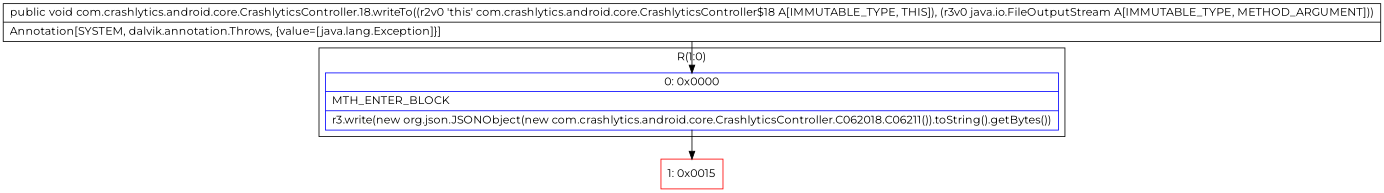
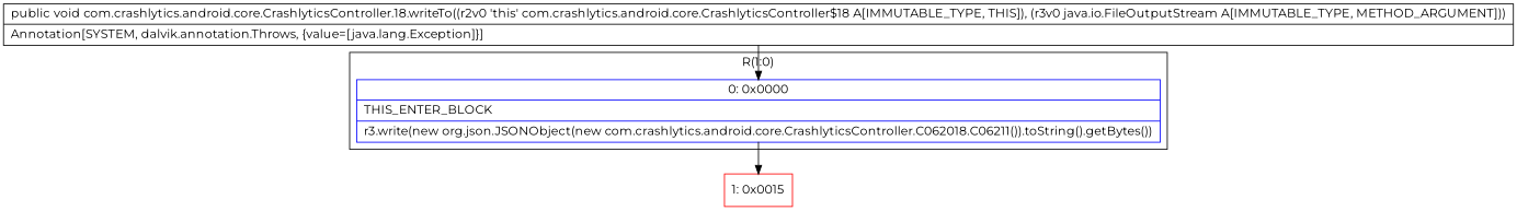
  digraph {
    fontname=Montserrat
    node [shape=record fontname=Montserrat]
    edge [fontname=Montserrat]
-   n1 [color=blue label="{0\:\ 0x0000|MTH_ENTER_BLOCK\l|r3.write(new org.json.JSONObject(new com.crashlytics.android.core.CrashlyticsController.C062018.C06211()).toString().getBytes())\l}"]
+   n1 [color=blue label="{0\:\ 0x0000|THIS_ENTER_BLOCK\l|r3.write(new org.json.JSONObject(new com.crashlytics.android.core.CrashlyticsController.C062018.C06211()).toString().getBytes())\l}"]
    n2 [color=red label="{1\:\ 0x0015}"]
    n3 [label="{public void com.crashlytics.android.core.CrashlyticsController.18.writeTo((r2v0 'this' com.crashlytics.android.core.CrashlyticsController$18 A[IMMUTABLE_TYPE, THIS]), (r3v0 java.io.FileOutputStream A[IMMUTABLE_TYPE, METHOD_ARGUMENT]))  | Annotation[SYSTEM, dalvik.annotation.Throws, \{value=[java.lang.Exception]\}]\l}"]
    subgraph cluster_1 {
      label="R(1:0)"
      n1
    }
    n1 -> n2
    n3 -> n1
  }
